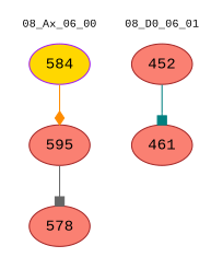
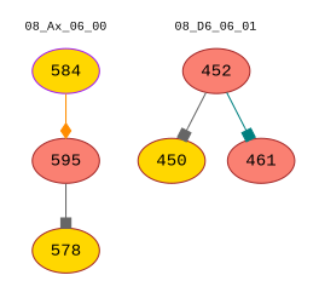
  digraph {
    fontname="Liberation Mono"
    node [color=brown fillcolor=salmon fontname="Liberation Mono" style=filled]
    edge [arrowhead=box color=gray40 fontname="Liberation Mono"]
    n1 [label=595]
-   n2 [label=578]
+   n2 [fillcolor=gold label=578]
    n3 [color=purple fillcolor=gold label=584]
    n4 [label=452]
+   n5 [fillcolor=gold label=450]
    n6 [label=461]
    subgraph cluster_1 {
      color=white
      fontsize=10
      label="08_Ax_06_00"
      n1
      n2
      n3
    }
    subgraph cluster_2 {
      color=white
      fontsize=10
-     label="08_D0_06_01"
+     label="08_D6_06_01"
      n4
+     n5
      n6
    }
    n1 -> n2
    n3 -> n1 [arrowhead=diamond color=darkorange]
+   n4 -> n5
    n4 -> n6 [color=teal]
  }
